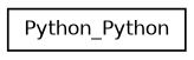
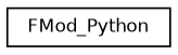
  digraph {
    rankdir=LR
-   n1 [color=black fillcolor=white fontname=Helvetica fontsize=10 height=0.2 label=Python_Python shape=record style=filled width=0.4]
+   n1 [color=black fillcolor=white fontname=Helvetica fontsize=10 height=0.2 label=FMod_Python shape=record style=filled width=0.4]
  }
